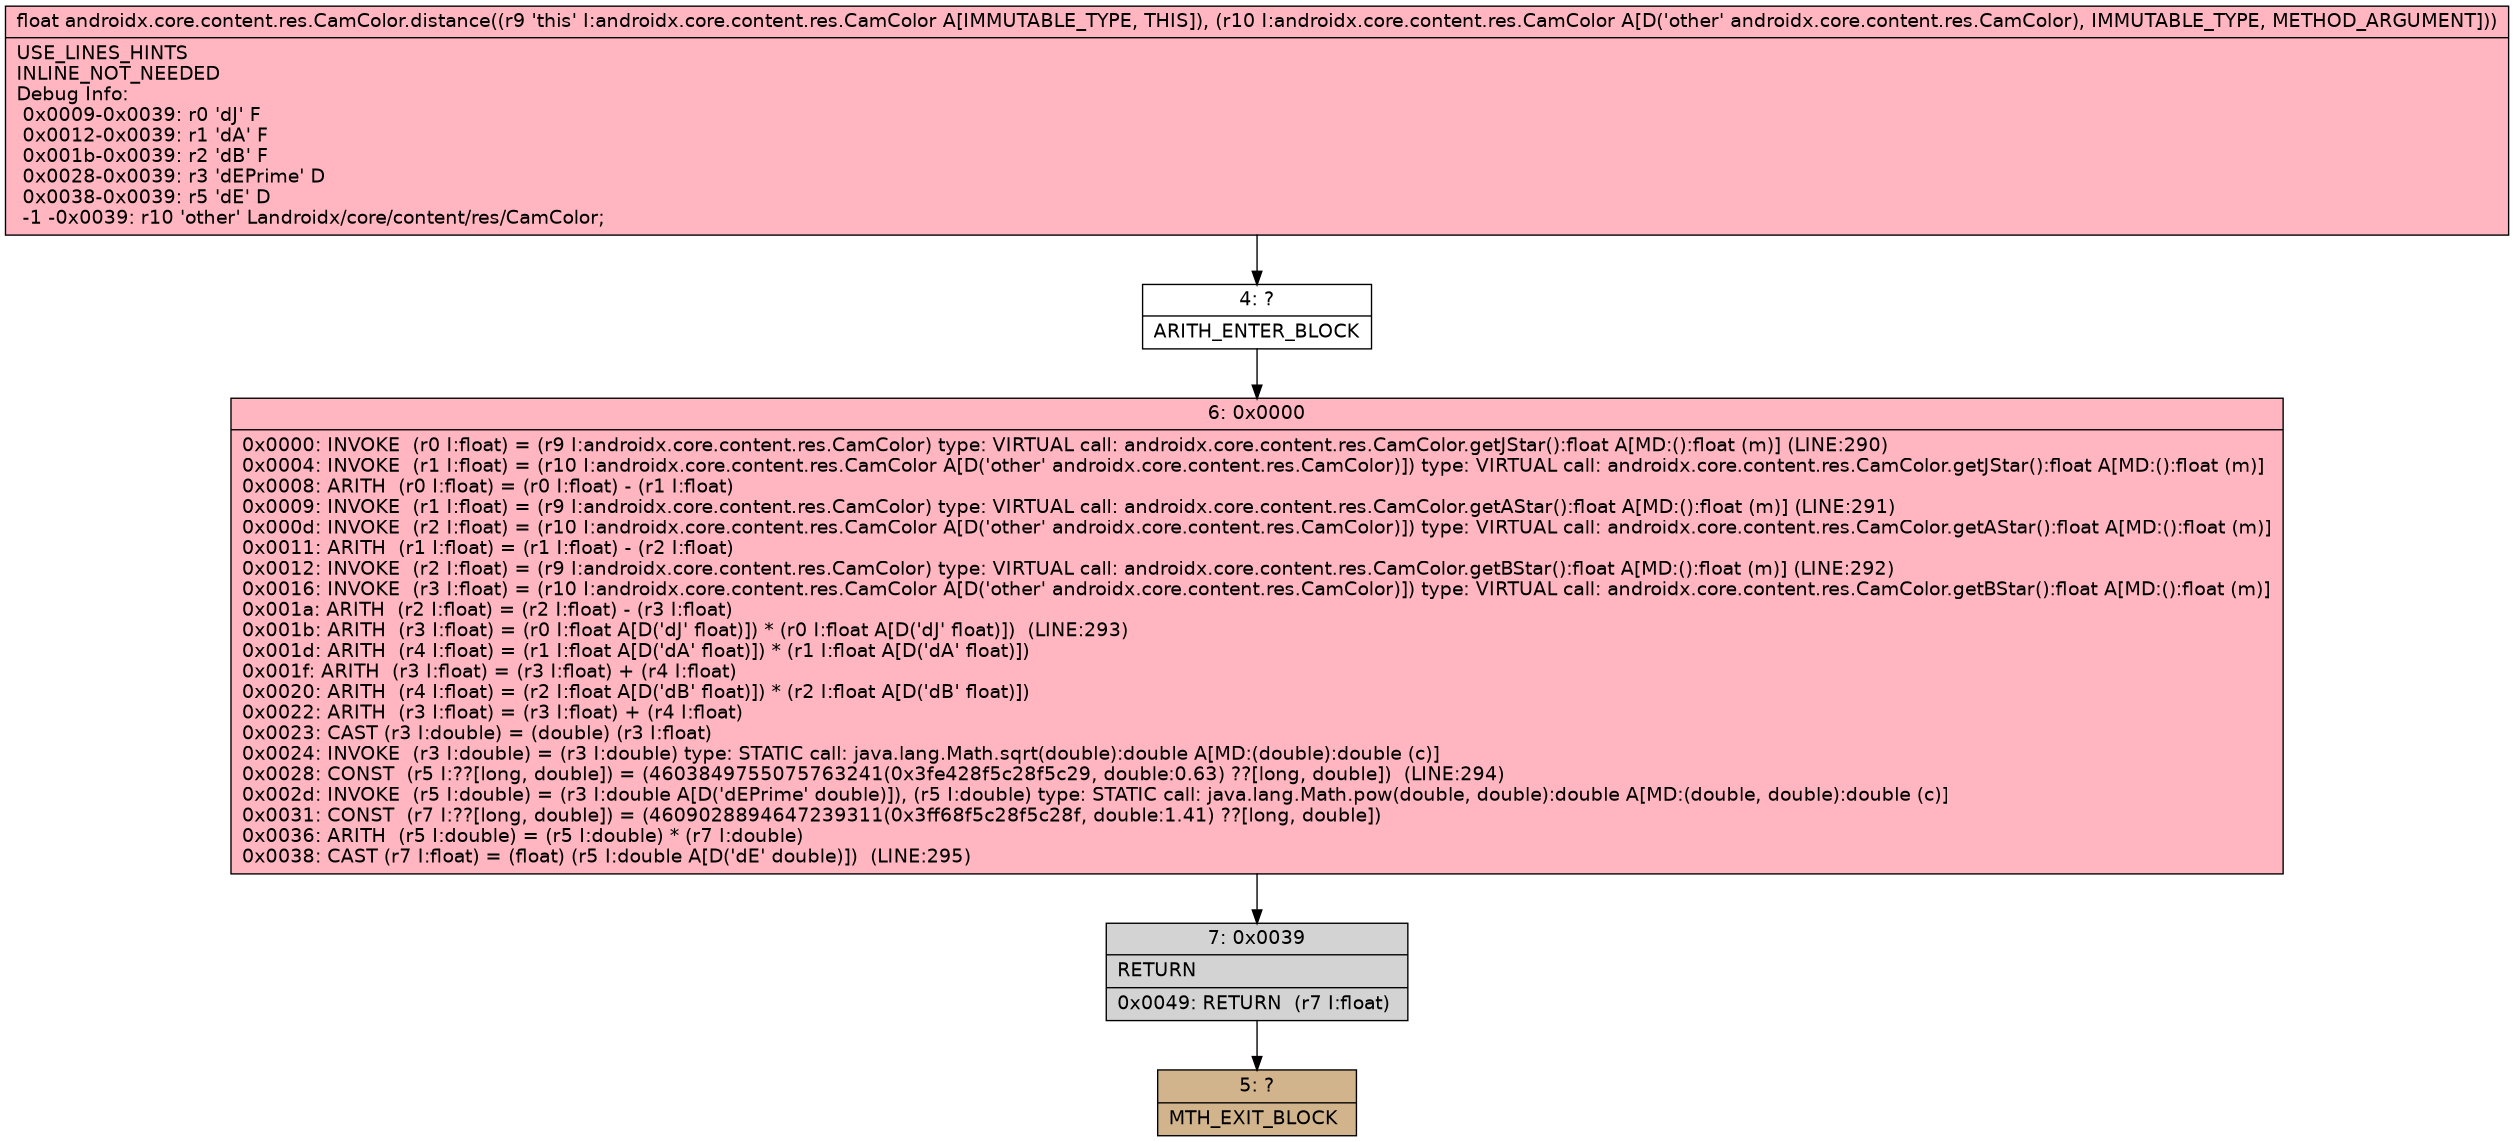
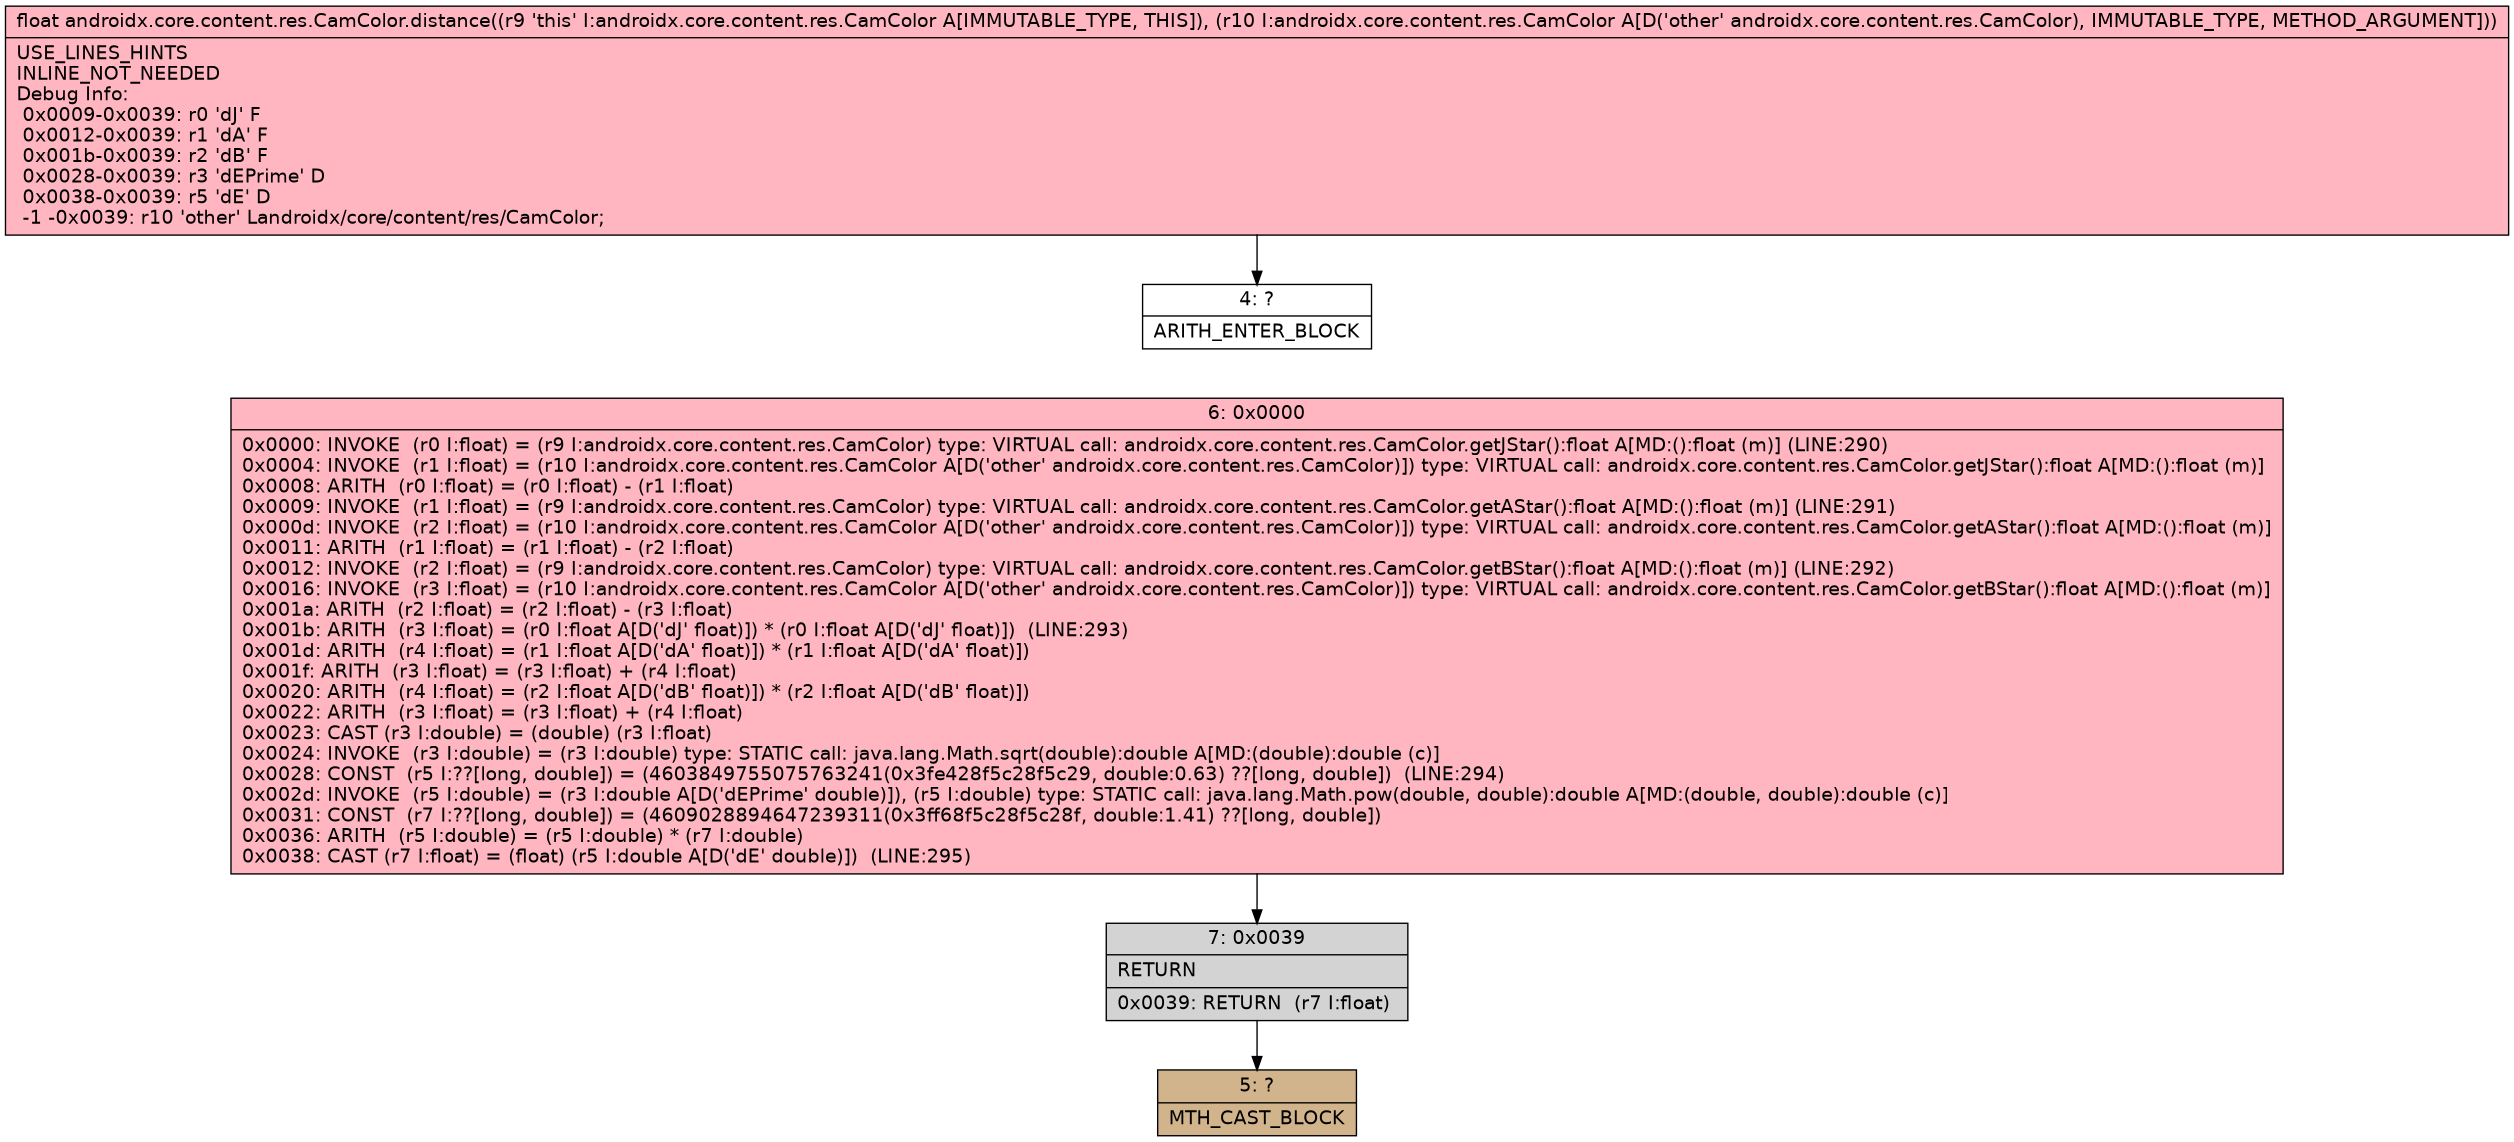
  digraph {
    fontname="DejaVu Sans"
    node [fillcolor=lightpink fontname="DejaVu Sans" shape=record style=filled]
    edge [fontname="DejaVu Sans"]
    n1 [fillcolor=white label="{4\:\ ?|ARITH_ENTER_BLOCK\l}"]
    n2 [label="{6\:\ 0x0000|0x0000: INVOKE  (r0 I:float) = (r9 I:androidx.core.content.res.CamColor) type: VIRTUAL call: androidx.core.content.res.CamColor.getJStar():float A[MD:():float (m)] (LINE:290)\l0x0004: INVOKE  (r1 I:float) = (r10 I:androidx.core.content.res.CamColor A[D('other' androidx.core.content.res.CamColor)]) type: VIRTUAL call: androidx.core.content.res.CamColor.getJStar():float A[MD:():float (m)]\l0x0008: ARITH  (r0 I:float) = (r0 I:float) \- (r1 I:float) \l0x0009: INVOKE  (r1 I:float) = (r9 I:androidx.core.content.res.CamColor) type: VIRTUAL call: androidx.core.content.res.CamColor.getAStar():float A[MD:():float (m)] (LINE:291)\l0x000d: INVOKE  (r2 I:float) = (r10 I:androidx.core.content.res.CamColor A[D('other' androidx.core.content.res.CamColor)]) type: VIRTUAL call: androidx.core.content.res.CamColor.getAStar():float A[MD:():float (m)]\l0x0011: ARITH  (r1 I:float) = (r1 I:float) \- (r2 I:float) \l0x0012: INVOKE  (r2 I:float) = (r9 I:androidx.core.content.res.CamColor) type: VIRTUAL call: androidx.core.content.res.CamColor.getBStar():float A[MD:():float (m)] (LINE:292)\l0x0016: INVOKE  (r3 I:float) = (r10 I:androidx.core.content.res.CamColor A[D('other' androidx.core.content.res.CamColor)]) type: VIRTUAL call: androidx.core.content.res.CamColor.getBStar():float A[MD:():float (m)]\l0x001a: ARITH  (r2 I:float) = (r2 I:float) \- (r3 I:float) \l0x001b: ARITH  (r3 I:float) = (r0 I:float A[D('dJ' float)]) * (r0 I:float A[D('dJ' float)])  (LINE:293)\l0x001d: ARITH  (r4 I:float) = (r1 I:float A[D('dA' float)]) * (r1 I:float A[D('dA' float)]) \l0x001f: ARITH  (r3 I:float) = (r3 I:float) + (r4 I:float) \l0x0020: ARITH  (r4 I:float) = (r2 I:float A[D('dB' float)]) * (r2 I:float A[D('dB' float)]) \l0x0022: ARITH  (r3 I:float) = (r3 I:float) + (r4 I:float) \l0x0023: CAST (r3 I:double) = (double) (r3 I:float) \l0x0024: INVOKE  (r3 I:double) = (r3 I:double) type: STATIC call: java.lang.Math.sqrt(double):double A[MD:(double):double (c)]\l0x0028: CONST  (r5 I:??[long, double]) = (4603849755075763241(0x3fe428f5c28f5c29, double:0.63) ??[long, double])  (LINE:294)\l0x002d: INVOKE  (r5 I:double) = (r3 I:double A[D('dEPrime' double)]), (r5 I:double) type: STATIC call: java.lang.Math.pow(double, double):double A[MD:(double, double):double (c)]\l0x0031: CONST  (r7 I:??[long, double]) = (4609028894647239311(0x3ff68f5c28f5c28f, double:1.41) ??[long, double]) \l0x0036: ARITH  (r5 I:double) = (r5 I:double) * (r7 I:double) \l0x0038: CAST (r7 I:float) = (float) (r5 I:double A[D('dE' double)])  (LINE:295)\l}"]
-   n3 [fillcolor=lightgrey label="{7\:\ 0x0039|RETURN\l|0x0049: RETURN  (r7 I:float) \l}"]
-   n4 [fillcolor=tan label="{5\:\ ?|MTH_EXIT_BLOCK\l}"]
+   n3 [fillcolor=lightgrey label="{7\:\ 0x0039|RETURN\l|0x0039: RETURN  (r7 I:float) \l}"]
+   n4 [fillcolor=tan label="{5\:\ ?|MTH_CAST_BLOCK\l}"]
    n5 [label="{float androidx.core.content.res.CamColor.distance((r9 'this' I:androidx.core.content.res.CamColor A[IMMUTABLE_TYPE, THIS]), (r10 I:androidx.core.content.res.CamColor A[D('other' androidx.core.content.res.CamColor), IMMUTABLE_TYPE, METHOD_ARGUMENT]))  | USE_LINES_HINTS\lINLINE_NOT_NEEDED\lDebug Info:\l  0x0009\-0x0039: r0 'dJ' F\l  0x0012\-0x0039: r1 'dA' F\l  0x001b\-0x0039: r2 'dB' F\l  0x0028\-0x0039: r3 'dEPrime' D\l  0x0038\-0x0039: r5 'dE' D\l  \-1 \-0x0039: r10 'other' Landroidx\/core\/content\/res\/CamColor;\l}"]
-   n1 -> n2
    n2 -> n3
    n3 -> n4
    n5 -> n1
  }
